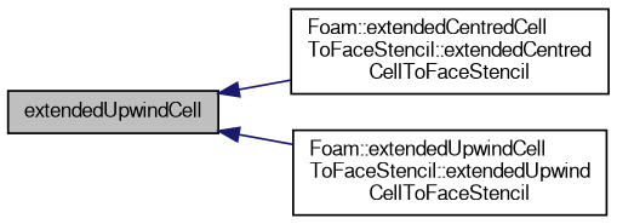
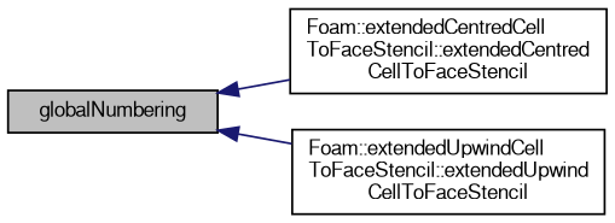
  digraph {
    rankdir=LR
    node [color=black fontname=FreeSans fontsize=10 shape=record]
    edge [color=midnightblue dir=back fontname=FreeSans fontsize=10 labelfontname=FreeSans labelfontsize=10 style=solid]
-   n1 [fillcolor=grey75 fontcolor=black height=0.2 label=extendedUpwindCell style=filled width=0.4]
+   n1 [fillcolor=grey75 fontcolor=black height=0.2 label=globalNumbering style=filled width=0.4]
    n2 [height=0.2 label="Foam::extendedCentredCell\lToFaceStencil::extendedCentred\lCellToFaceStencil" width=0.4]
    n3 [height=0.2 label="Foam::extendedUpwindCell\lToFaceStencil::extendedUpwind\lCellToFaceStencil" width=0.4]
    n1 -> n2
    n1 -> n3
  }
